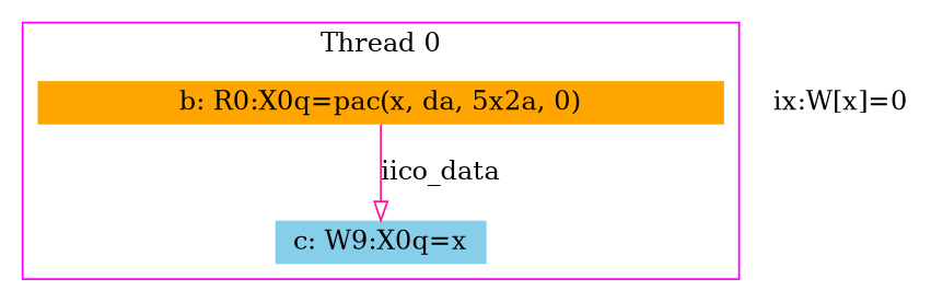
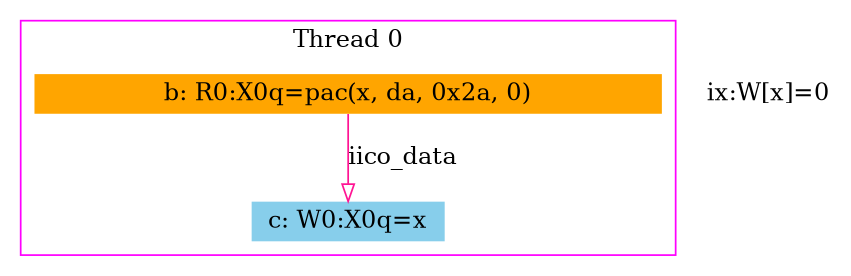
  digraph {
    node [fixedsize=false shape=none style=filled]
-   n1 [height=0.194444 label="b: R0:X0q=pac(x, da, 5x2a, 0)" width=5.055556 fillcolor=orange]
-   n2 [height=0.194444 label="c: W9:X0q=x" width=1.555556 fillcolor=skyblue]
+   n1 [height=0.194444 label="b: R0:X0q=pac(x, da, 0x2a, 0)" width=5.055556 fillcolor=orange]
+   n2 [height=0.194444 label="c: W0:X0q=x" width=1.555556 fillcolor=skyblue]
    n3 [height=0.194444 label="ix:W[x]=0" width=1.166667 fillcolor=white]
    subgraph cluster_1 {
      color=magenta
      label="Thread 0"
      rank=sink
      shape=box
      n1
      n2
    }
    n1 -> n2 [color=deeppink fontcolor=black label=iico_data arrowhead=onormal]
  }
